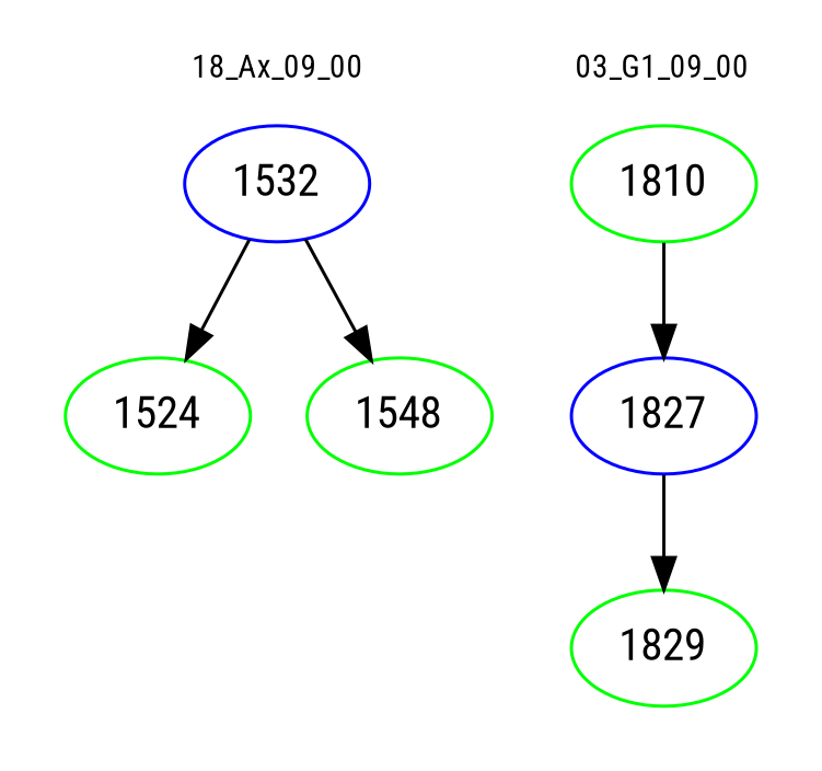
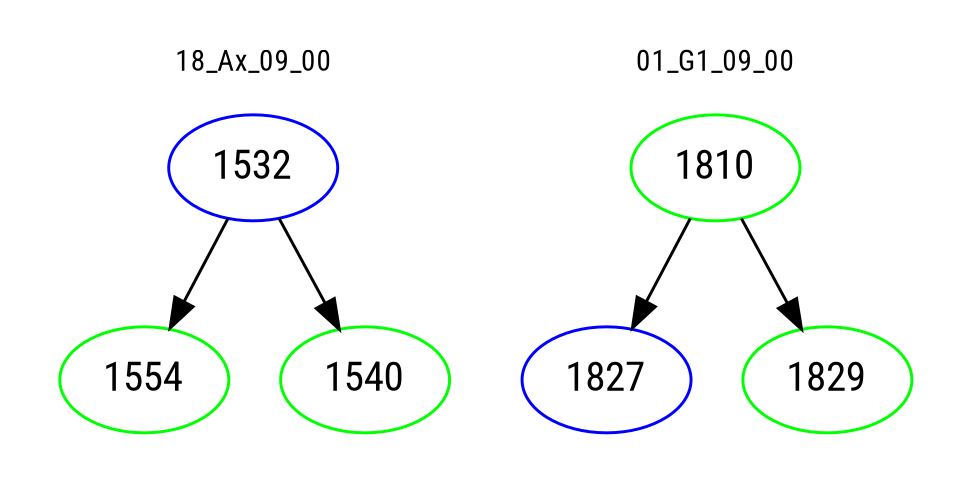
  digraph {
    fontname="Roboto Condensed"
    node [color=green fontname="Roboto Condensed"]
    edge [color=black fontname="Roboto Condensed"]
    n1 [color=blue label=1532]
-   n2 [label=1524]
-   n3 [label=1548]
+   n2 [label=1554]
+   n3 [label=1540]
    n4 [color=blue label=1827]
    n5 [label=1810]
    n6 [label=1829]
    subgraph cluster_1 {
      color=white
      fontsize=10
      label="18_Ax_09_00"
      n1
      n2
      n3
    }
    subgraph cluster_2 {
      color=white
      fontsize=10
-     label="03_G1_09_00"
+     label="01_G1_09_00"
      n4
      n5
      n6
    }
    n1 -> n2
    n1 -> n3
-   n4 -> n6
+   n5 -> n6
    n5 -> n4
  }
